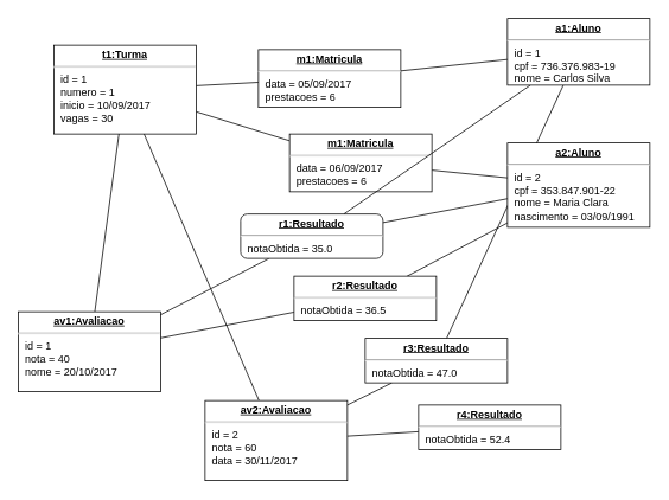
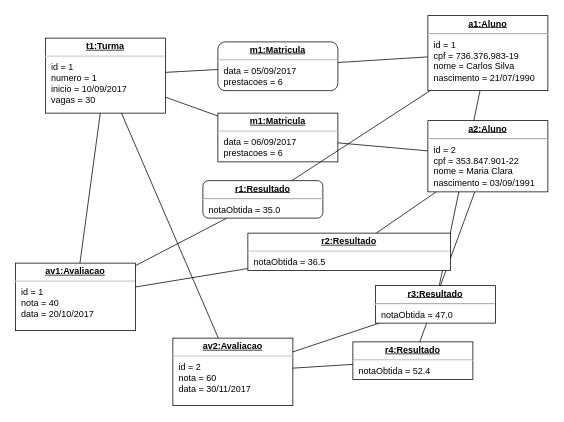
  <mxCell id="0" />
  <mxCell id="1" parent="0" />
  <mxCell id="2" style="edgeStyle=none;html=1;endArrow=none;endFill=0;" edge="1" parent="1" source="4" target="6"><mxGeometry relative="1" as="geometry" /></mxCell>
  <mxCell id="3" style="edgeStyle=none;html=1;endArrow=none;endFill=0;" edge="1" parent="1" source="4" target="8"><mxGeometry relative="1" as="geometry" /></mxCell>
  <mxCell id="4" value="&lt;p style=&quot;margin:0px;margin-top:4px;text-align:center;text-decoration:underline;&quot;&gt;&lt;b&gt;t1:Turma&lt;/b&gt;&lt;/p&gt;&lt;hr&gt;&lt;p style=&quot;margin:0px;margin-left:8px;&quot;&gt;id = 1&lt;/p&gt;&lt;p style=&quot;margin:0px;margin-left:8px;&quot;&gt;numero = 1&lt;/p&gt;&lt;p style=&quot;margin:0px;margin-left:8px;&quot;&gt;inicio = 10/09/2017&lt;/p&gt;&lt;p style=&quot;margin:0px;margin-left:8px;&quot;&gt;vagas = 30&lt;/p&gt;" style="verticalAlign=top;align=left;overflow=fill;fontSize=12;fontFamily=Helvetica;html=1;" vertex="1" parent="1"><mxGeometry x="60" y="50" width="160" height="100" as="geometry" /></mxCell>
  <mxCell id="5" style="edgeStyle=none;html=1;endArrow=none;endFill=0;" edge="1" parent="1" source="6" target="11"><mxGeometry relative="1" as="geometry" /></mxCell>
- <mxCell id="6" value="&lt;p style=&quot;margin:0px;margin-top:4px;text-align:center;text-decoration:underline;&quot;&gt;&lt;b&gt;m1:Matricula&lt;/b&gt;&lt;/p&gt;&lt;hr&gt;&lt;p style=&quot;margin:0px;margin-left:8px;&quot;&gt;data = 05/09/2017&lt;/p&gt;&lt;p style=&quot;margin:0px;margin-left:8px;&quot;&gt;prestacoes = 6&lt;/p&gt;" style="verticalAlign=top;align=left;overflow=fill;fontSize=12;fontFamily=Helvetica;html=1;" vertex="1" parent="1"><mxGeometry x="290" y="55" width="160" height="65" as="geometry" /></mxCell>
+ <mxCell id="6" value="&lt;p style=&quot;margin:0px;margin-top:4px;text-align:center;text-decoration:underline;&quot;&gt;&lt;b&gt;m1:Matricula&lt;/b&gt;&lt;/p&gt;&lt;hr&gt;&lt;p style=&quot;margin:0px;margin-left:8px;&quot;&gt;data = 05/09/2017&lt;/p&gt;&lt;p style=&quot;margin:0px;margin-left:8px;&quot;&gt;prestacoes = 6&lt;/p&gt;" style="verticalAlign=top;align=left;overflow=fill;fontSize=12;fontFamily=Helvetica;html=1;rounded=1;" vertex="1" parent="1"><mxGeometry x="290" y="55" width="160" height="65" as="geometry" /></mxCell>
  <mxCell id="7" style="edgeStyle=none;html=1;endArrow=none;endFill=0;" edge="1" parent="1" source="8" target="14"><mxGeometry relative="1" as="geometry" /></mxCell>
- <mxCell id="8" value="&lt;p style=&quot;margin:0px;margin-top:4px;text-align:center;text-decoration:underline;&quot;&gt;&lt;b&gt;m1:Matricula&lt;/b&gt;&lt;/p&gt;&lt;hr&gt;&lt;p style=&quot;margin:0px;margin-left:8px;&quot;&gt;data = 06/09/2017&lt;/p&gt;&lt;p style=&quot;margin:0px;margin-left:8px;&quot;&gt;prestacoes = 6&lt;/p&gt;" style="verticalAlign=top;align=left;overflow=fill;fontSize=12;fontFamily=Helvetica;html=1;" vertex="1" parent="1"><mxGeometry x="325" y="150" width="160" height="65" as="geometry" /></mxCell>
+ <mxCell id="8" value="&lt;p style=&quot;margin:0px;margin-top:4px;text-align:center;text-decoration:underline;&quot;&gt;&lt;b&gt;m1:Matricula&lt;/b&gt;&lt;/p&gt;&lt;hr&gt;&lt;p style=&quot;margin:0px;margin-left:8px;&quot;&gt;data = 06/09/2017&lt;/p&gt;&lt;p style=&quot;margin:0px;margin-left:8px;&quot;&gt;prestacoes = 6&lt;/p&gt;" style="verticalAlign=top;align=left;overflow=fill;fontSize=12;fontFamily=Helvetica;html=1;" vertex="1" parent="1"><mxGeometry x="290" y="150" width="160" height="65" as="geometry" /></mxCell>
  <mxCell id="9" style="edgeStyle=none;html=1;endArrow=none;endFill=0;" edge="1" parent="1" source="11" target="20"><mxGeometry relative="1" as="geometry" /></mxCell>
  <mxCell id="10" style="edgeStyle=none;html=1;endArrow=none;endFill=0;" edge="1" parent="1" source="11" target="24"><mxGeometry relative="1" as="geometry" /></mxCell>
- <mxCell id="11" value="&lt;p style=&quot;margin:0px;margin-top:4px;text-align:center;text-decoration:underline;&quot;&gt;&lt;b&gt;a1:Aluno&lt;/b&gt;&lt;/p&gt;&lt;hr&gt;&lt;p style=&quot;margin:0px;margin-left:8px;&quot;&gt;id = 1&lt;/p&gt;&lt;p style=&quot;margin:0px;margin-left:8px;&quot;&gt;cpf = 736.376.983-19&lt;/p&gt;&lt;p style=&quot;margin:0px;margin-left:8px;&quot;&gt;nome = Carlos Silva&lt;/p&gt;&lt;p style=&quot;margin:0px;margin-left:8px;&quot;&gt;nascimento = 21/07/1990&lt;/p&gt;" style="verticalAlign=top;align=left;overflow=fill;fontSize=12;fontFamily=Helvetica;html=1;" vertex="1" parent="1"><mxGeometry x="570" y="20" width="160" height="75" as="geometry" /></mxCell>
+ <mxCell id="11" value="&lt;p style=&quot;margin:0px;margin-top:4px;text-align:center;text-decoration:underline;&quot;&gt;&lt;b&gt;a1:Aluno&lt;/b&gt;&lt;/p&gt;&lt;hr&gt;&lt;p style=&quot;margin:0px;margin-left:8px;&quot;&gt;id = 1&lt;/p&gt;&lt;p style=&quot;margin:0px;margin-left:8px;&quot;&gt;cpf = 736.376.983-19&lt;/p&gt;&lt;p style=&quot;margin:0px;margin-left:8px;&quot;&gt;nome = Carlos Silva&lt;/p&gt;&lt;p style=&quot;margin:0px;margin-left:8px;&quot;&gt;nascimento = 21/07/1990&lt;/p&gt;" style="verticalAlign=top;align=left;overflow=fill;fontSize=12;fontFamily=Helvetica;html=1;" vertex="1" parent="1"><mxGeometry x="570" y="20" width="160" height="100" as="geometry" /></mxCell>
  <mxCell id="12" style="edgeStyle=none;html=1;endArrow=none;endFill=0;" edge="1" parent="1" source="14" target="22"><mxGeometry relative="1" as="geometry" /></mxCell>
- <mxCell id="13" style="edgeStyle=none;html=1;endArrow=none;endFill=0;" edge="1" parent="1" source="14" target="20"><mxGeometry relative="1" as="geometry" /></mxCell>
+ <mxCell id="13" style="edgeStyle=none;html=1;endArrow=none;endFill=0;" edge="1" parent="1" source="14" target="26"><mxGeometry relative="1" as="geometry" /></mxCell>
  <mxCell id="14" value="&lt;p style=&quot;margin:0px;margin-top:4px;text-align:center;text-decoration:underline;&quot;&gt;&lt;b&gt;a2:Aluno&lt;/b&gt;&lt;/p&gt;&lt;hr&gt;&lt;p style=&quot;margin:0px;margin-left:8px;&quot;&gt;id = 2&lt;/p&gt;&lt;p style=&quot;margin:0px;margin-left:8px;&quot;&gt;cpf = 353.847.901-22&lt;/p&gt;&lt;p style=&quot;margin:0px;margin-left:8px;&quot;&gt;nome = Maria Clara&lt;/p&gt;&lt;p style=&quot;margin:0px;margin-left:8px;&quot;&gt;nascimento = 03/09/1991&lt;/p&gt;" style="verticalAlign=top;align=left;overflow=fill;fontSize=12;fontFamily=Helvetica;html=1;" vertex="1" parent="1"><mxGeometry x="570" y="160" width="160" height="95" as="geometry" /></mxCell>
  <mxCell id="15" style="edgeStyle=none;html=1;endArrow=none;endFill=0;" edge="1" parent="1" source="16" target="4"><mxGeometry relative="1" as="geometry" /></mxCell>
- <mxCell id="16" value="&lt;p style=&quot;margin:0px;margin-top:4px;text-align:center;text-decoration:underline;&quot;&gt;&lt;b&gt;av1:Avaliacao&lt;/b&gt;&lt;/p&gt;&lt;hr&gt;&lt;p style=&quot;margin:0px;margin-left:8px;&quot;&gt;id = 1&lt;/p&gt;&lt;p style=&quot;margin:0px;margin-left:8px;&quot;&gt;nota = 40&lt;/p&gt;&lt;p style=&quot;margin:0px;margin-left:8px;&quot;&gt;nome = 20/10/2017&lt;/p&gt;" style="verticalAlign=top;align=left;overflow=fill;fontSize=12;fontFamily=Helvetica;html=1;" vertex="1" parent="1"><mxGeometry x="20" y="350" width="160" height="90" as="geometry" /></mxCell>
+ <mxCell id="16" value="&lt;p style=&quot;margin:0px;margin-top:4px;text-align:center;text-decoration:underline;&quot;&gt;&lt;b&gt;av1:Avaliacao&lt;/b&gt;&lt;/p&gt;&lt;hr&gt;&lt;p style=&quot;margin:0px;margin-left:8px;&quot;&gt;id = 1&lt;/p&gt;&lt;p style=&quot;margin:0px;margin-left:8px;&quot;&gt;nota = 40&lt;/p&gt;&lt;p style=&quot;margin:0px;margin-left:8px;&quot;&gt;data = 20/10/2017&lt;/p&gt;" style="verticalAlign=top;align=left;overflow=fill;fontSize=12;fontFamily=Helvetica;html=1;" vertex="1" parent="1"><mxGeometry x="20" y="350" width="160" height="90" as="geometry" /></mxCell>
  <mxCell id="17" style="edgeStyle=none;html=1;endArrow=none;endFill=0;" edge="1" parent="1" source="18" target="4"><mxGeometry relative="1" as="geometry" /></mxCell>
  <mxCell id="18" value="&lt;p style=&quot;margin:0px;margin-top:4px;text-align:center;text-decoration:underline;&quot;&gt;&lt;b&gt;av2:Avaliacao&lt;/b&gt;&lt;/p&gt;&lt;hr&gt;&lt;p style=&quot;margin:0px;margin-left:8px;&quot;&gt;id = 2&lt;/p&gt;&lt;p style=&quot;margin:0px;margin-left:8px;&quot;&gt;nota = 60&lt;/p&gt;&lt;p style=&quot;margin:0px;margin-left:8px;&quot;&gt;data = 30/11/2017&lt;/p&gt;" style="verticalAlign=top;align=left;overflow=fill;fontSize=12;fontFamily=Helvetica;html=1;" vertex="1" parent="1"><mxGeometry x="230" y="450" width="160" height="90" as="geometry" /></mxCell>
  <mxCell id="19" style="edgeStyle=none;html=1;endArrow=none;endFill=0;" edge="1" parent="1" source="20" target="16"><mxGeometry relative="1" as="geometry" /></mxCell>
  <mxCell id="20" value="&lt;p style=&quot;margin:0px;margin-top:4px;text-align:center;text-decoration:underline;&quot;&gt;&lt;b&gt;r1:Resultado&lt;/b&gt;&lt;/p&gt;&lt;hr&gt;&lt;p style=&quot;margin:0px;margin-left:8px;&quot;&gt;notaObtida = 35.0&lt;/p&gt;" style="verticalAlign=top;align=left;overflow=fill;fontSize=12;fontFamily=Helvetica;html=1;rounded=1;" vertex="1" parent="1"><mxGeometry x="270" y="240" width="160" height="50" as="geometry" /></mxCell>
  <mxCell id="21" style="edgeStyle=none;html=1;endArrow=none;endFill=0;" edge="1" parent="1" source="22" target="16"><mxGeometry relative="1" as="geometry" /></mxCell>
- <mxCell id="22" value="&lt;p style=&quot;margin:0px;margin-top:4px;text-align:center;text-decoration:underline;&quot;&gt;&lt;b&gt;r2:Resultado&lt;/b&gt;&lt;/p&gt;&lt;hr&gt;&lt;p style=&quot;margin:0px;margin-left:8px;&quot;&gt;notaObtida = 36.5&lt;/p&gt;" style="verticalAlign=top;align=left;overflow=fill;fontSize=12;fontFamily=Helvetica;html=1;" vertex="1" parent="1"><mxGeometry x="330" y="310" width="160" height="50" as="geometry" /></mxCell>
+ <mxCell id="22" value="&lt;p style=&quot;margin:0px;margin-top:4px;text-align:center;text-decoration:underline;&quot;&gt;&lt;b&gt;r2:Resultado&lt;/b&gt;&lt;/p&gt;&lt;hr&gt;&lt;p style=&quot;margin:0px;margin-left:8px;&quot;&gt;notaObtida = 36.5&lt;/p&gt;" style="verticalAlign=top;align=left;overflow=fill;fontSize=12;fontFamily=Helvetica;html=1;" vertex="1" parent="1"><mxGeometry x="330" y="310" width="270" height="50" as="geometry" /></mxCell>
  <mxCell id="23" style="edgeStyle=none;html=1;endArrow=none;endFill=0;" edge="1" parent="1" source="24" target="18"><mxGeometry relative="1" as="geometry" /></mxCell>
- <mxCell id="24" value="&lt;p style=&quot;margin:0px;margin-top:4px;text-align:center;text-decoration:underline;&quot;&gt;&lt;b&gt;r3:Resultado&lt;/b&gt;&lt;/p&gt;&lt;hr&gt;&lt;p style=&quot;margin:0px;margin-left:8px;&quot;&gt;notaObtida = 47.0&lt;/p&gt;" style="verticalAlign=top;align=left;overflow=fill;fontSize=12;fontFamily=Helvetica;html=1;" vertex="1" parent="1"><mxGeometry x="410" y="380" width="160" height="50" as="geometry" /></mxCell>
+ <mxCell id="24" value="&lt;p style=&quot;margin:0px;margin-top:4px;text-align:center;text-decoration:underline;&quot;&gt;&lt;b&gt;r3:Resultado&lt;/b&gt;&lt;/p&gt;&lt;hr&gt;&lt;p style=&quot;margin:0px;margin-left:8px;&quot;&gt;notaObtida = 47.0&lt;/p&gt;" style="verticalAlign=top;align=left;overflow=fill;fontSize=12;fontFamily=Helvetica;html=1;" vertex="1" parent="1"><mxGeometry x="500" y="380" width="160" height="50" as="geometry" /></mxCell>
  <mxCell id="25" style="edgeStyle=none;html=1;endArrow=none;endFill=0;" edge="1" parent="1" source="26" target="18"><mxGeometry relative="1" as="geometry" /></mxCell>
  <mxCell id="26" value="&lt;p style=&quot;margin:0px;margin-top:4px;text-align:center;text-decoration:underline;&quot;&gt;&lt;b&gt;r4:Resultado&lt;/b&gt;&lt;/p&gt;&lt;hr&gt;&lt;p style=&quot;margin:0px;margin-left:8px;&quot;&gt;notaObtida = 52.4&lt;/p&gt;" style="verticalAlign=top;align=left;overflow=fill;fontSize=12;fontFamily=Helvetica;html=1;" vertex="1" parent="1"><mxGeometry x="470" y="455" width="160" height="50" as="geometry" /></mxCell>
